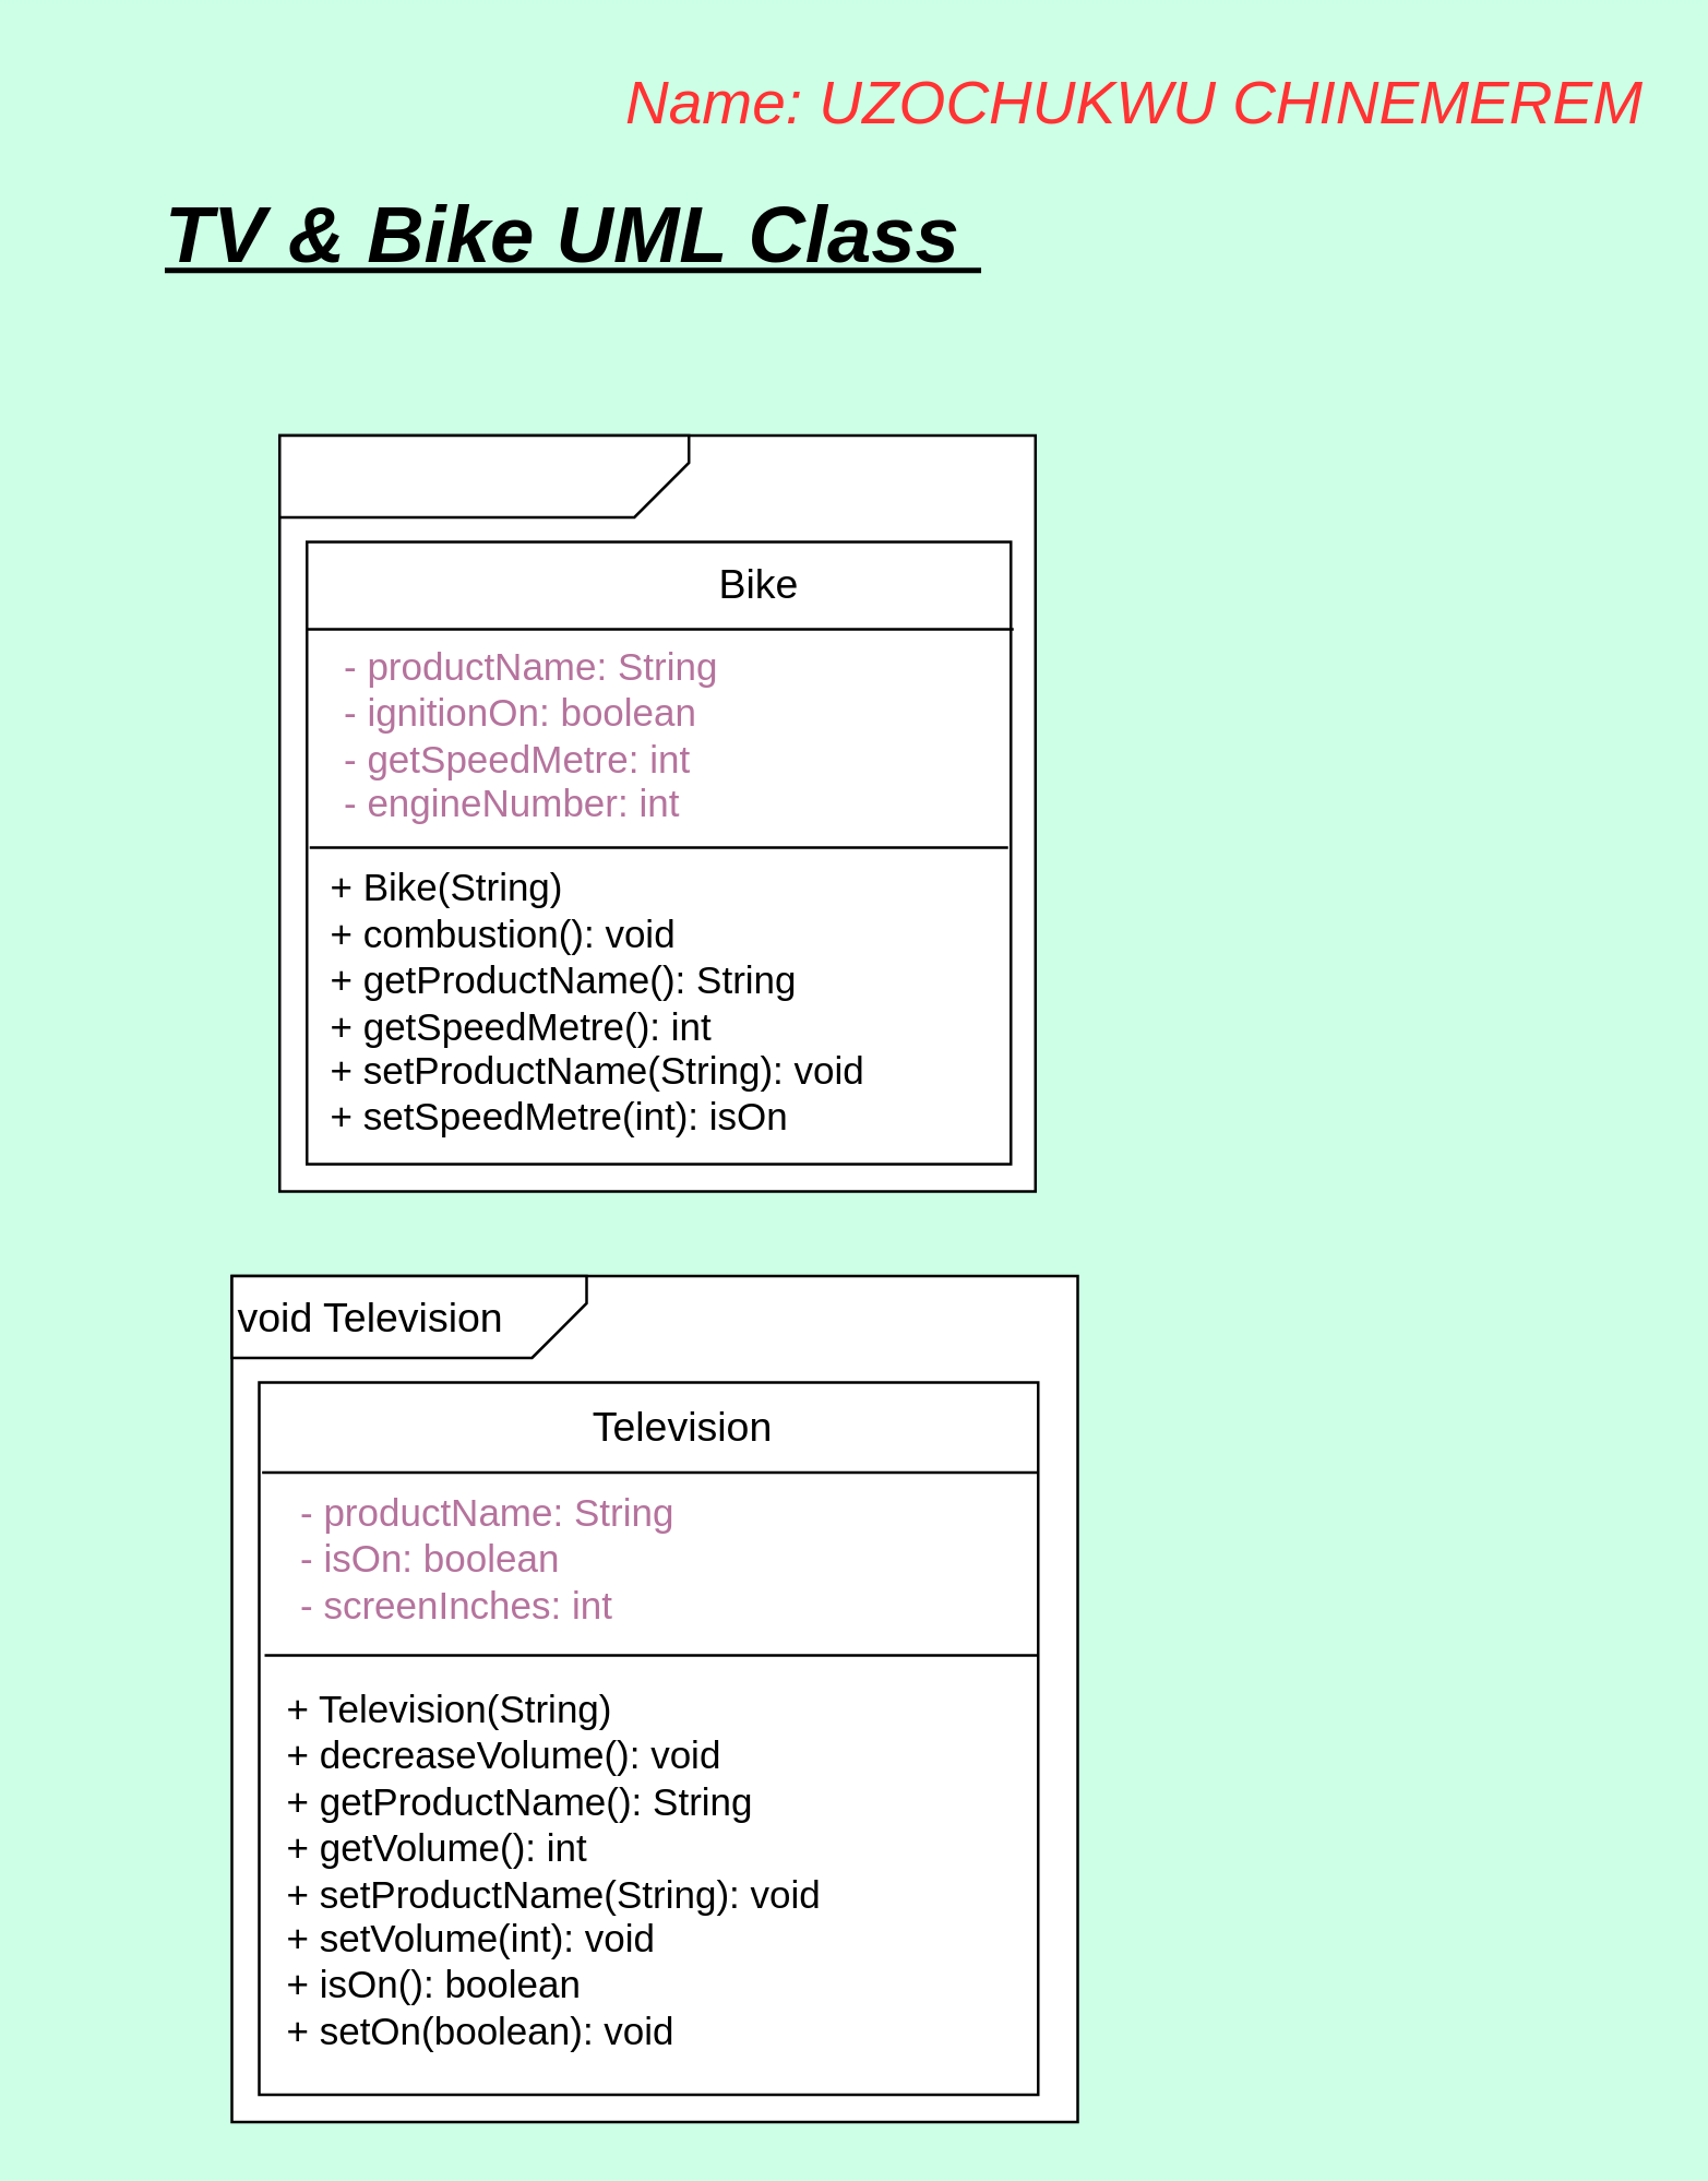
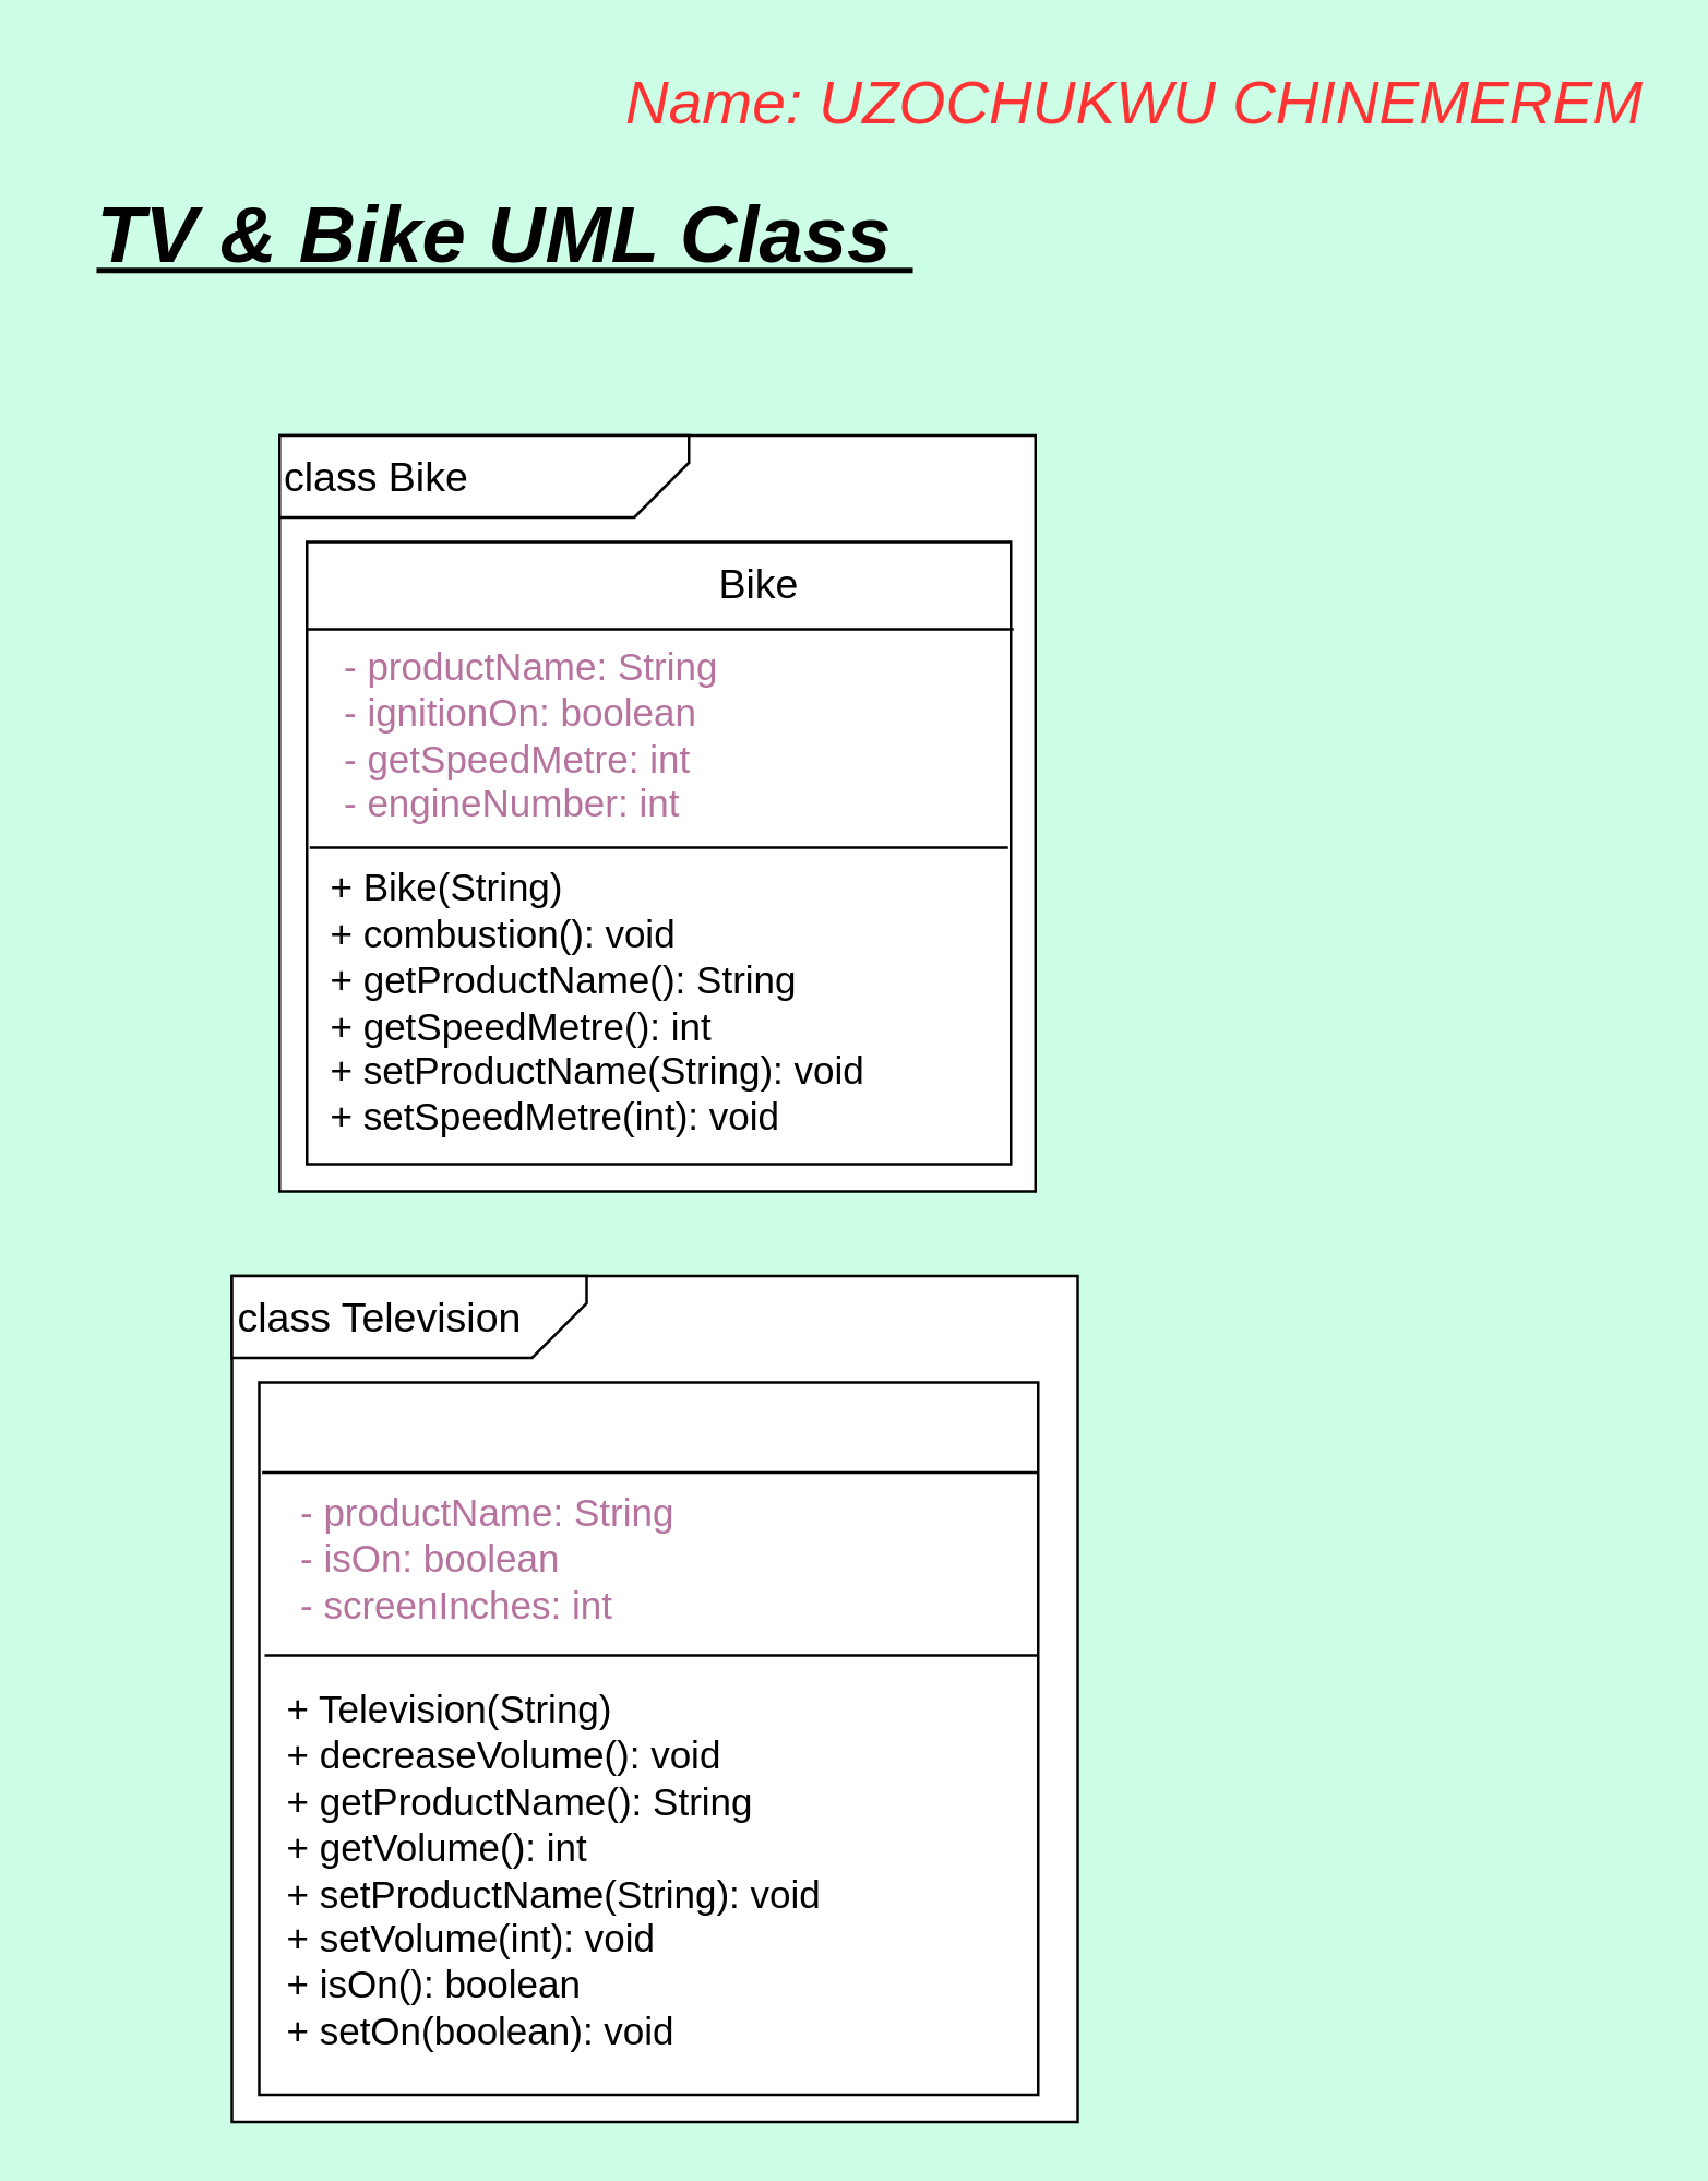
  <mxCell id="0" />
  <mxCell id="1" parent="0" />
  <mxCell id="2" value="" style="whiteSpace=wrap;html=1;aspect=fixed;" parent="1" vertex="1"><mxGeometry x="102" y="159" width="277" height="277" as="geometry" /></mxCell>
  <mxCell id="3" value="" style="shape=card;whiteSpace=wrap;html=1;rotation=-180;size=20;" parent="1" vertex="1"><mxGeometry x="102" y="159" width="150" height="30" as="geometry" /></mxCell>
+ <mxCell id="4" value="&lt;font style=&quot;font-size: 15px&quot;&gt;class Bike&lt;/font&gt;" style="text;html=1;strokeColor=none;fillColor=none;align=left;verticalAlign=middle;whiteSpace=wrap;rounded=0;" parent="1" vertex="1"><mxGeometry x="102" y="159" width="140" height="30" as="geometry" /></mxCell>
  <mxCell id="5" value="" style="rounded=0;whiteSpace=wrap;html=1;" parent="1" vertex="1"><mxGeometry x="112" y="198" width="258" height="228" as="geometry" /></mxCell>
  <mxCell id="6" value="&lt;font style=&quot;font-size: 15px&quot;&gt;Bike&lt;/font&gt;" style="text;html=1;strokeColor=none;fillColor=none;align=center;verticalAlign=middle;whiteSpace=wrap;rounded=0;" parent="1" vertex="1"><mxGeometry x="208" y="201" width="140" height="23" as="geometry" /></mxCell>
  <mxCell id="7" value="&lt;font style=&quot;font-size: 14px&quot;&gt;&lt;font color=&quot;#b5739d&quot;&gt;- productName: String&lt;br&gt;- ignitionOn: boolean&lt;br&gt;- getSpeedMetre: int&lt;br&gt;- engineNumber: int&lt;/font&gt;&lt;br&gt;&lt;/font&gt;" style="text;html=1;strokeColor=none;fillColor=none;align=left;verticalAlign=middle;whiteSpace=wrap;rounded=0;" parent="1" vertex="1"><mxGeometry x="124" y="238" width="246" height="62" as="geometry" /></mxCell>
  <mxCell id="8" value="" style="endArrow=none;html=1;rounded=0;" parent="1" edge="1"><mxGeometry width="50" height="50" relative="1" as="geometry"><mxPoint x="113" y="310" as="sourcePoint" /><mxPoint x="369" y="310" as="targetPoint" /></mxGeometry></mxCell>
  <mxCell id="9" value="" style="endArrow=none;html=1;rounded=0;" parent="1" edge="1"><mxGeometry width="50" height="50" relative="1" as="geometry"><mxPoint x="112" y="230" as="sourcePoint" /><mxPoint x="371" y="230" as="targetPoint" /></mxGeometry></mxCell>
- <mxCell id="10" value="&lt;font style=&quot;font-size: 14px&quot;&gt;+ Bike(String)&lt;br&gt;+ combustion(): void&lt;br&gt;+ getProductName(): String&lt;br&gt;+ getSpeedMetre(): int&lt;br&gt;+ setProductName(String): void&lt;br&gt;+ setSpeedMetre(int): isOn&lt;br&gt;&lt;/font&gt;" style="text;html=1;strokeColor=none;fillColor=none;align=left;verticalAlign=middle;whiteSpace=wrap;rounded=0;" parent="1" vertex="1"><mxGeometry x="119" y="317" width="251" height="99" as="geometry" /></mxCell>
+ <mxCell id="10" value="&lt;font style=&quot;font-size: 14px&quot;&gt;+ Bike(String)&lt;br&gt;+ combustion(): void&lt;br&gt;+ getProductName(): String&lt;br&gt;+ getSpeedMetre(): int&lt;br&gt;+ setProductName(String): void&lt;br&gt;+ setSpeedMetre(int): void&lt;br&gt;&lt;/font&gt;" style="text;html=1;strokeColor=none;fillColor=none;align=left;verticalAlign=middle;whiteSpace=wrap;rounded=0;" parent="1" vertex="1"><mxGeometry x="119" y="317" width="251" height="99" as="geometry" /></mxCell>
  <mxCell id="11" value="" style="whiteSpace=wrap;html=1;aspect=fixed;" parent="1" vertex="1"><mxGeometry x="84.5" y="467" width="310" height="310" as="geometry" /></mxCell>
  <mxCell id="12" value="" style="rounded=0;whiteSpace=wrap;html=1;" parent="1" vertex="1"><mxGeometry x="94.5" y="506" width="285.5" height="261" as="geometry" /></mxCell>
- <mxCell id="13" value="&lt;font style=&quot;font-size: 15px&quot;&gt;Television&lt;/font&gt;" style="text;html=1;strokeColor=none;fillColor=none;align=center;verticalAlign=middle;whiteSpace=wrap;rounded=0;" parent="1" vertex="1"><mxGeometry x="180" y="507" width="140" height="30" as="geometry" /></mxCell>
  <mxCell id="14" value="&lt;font style=&quot;font-size: 14px&quot; color=&quot;#b5739d&quot;&gt;- productName: String&lt;br&gt;- isOn: boolean&lt;br&gt;- screenInches: int&lt;/font&gt;" style="text;html=1;strokeColor=none;fillColor=none;align=left;verticalAlign=middle;whiteSpace=wrap;rounded=0;" parent="1" vertex="1"><mxGeometry x="107.5" width="272.5" height="50" as="geometry" y="546" /></mxCell>
  <mxCell id="15" value="" style="endArrow=none;html=1;rounded=0;" parent="1" edge="1"><mxGeometry width="50" height="50" relative="1" as="geometry"><mxPoint x="96.5" y="606" as="sourcePoint" /><mxPoint x="380" y="606" as="targetPoint" /></mxGeometry></mxCell>
  <mxCell id="16" value="" style="endArrow=none;html=1;rounded=0;exitX=-0.003;exitY=0.15;exitDx=0;exitDy=0;exitPerimeter=0;" parent="1" edge="1"><mxGeometry width="50" height="50" relative="1" as="geometry"><mxPoint x="95.57" y="539" as="sourcePoint" /><mxPoint x="380" y="539" as="targetPoint" /></mxGeometry></mxCell>
  <mxCell id="17" value="&lt;font style=&quot;font-size: 14px&quot;&gt;+ Television(String)&lt;br&gt;+ decreaseVolume(): void&lt;br&gt;+ getProductName(): String&lt;br&gt;+ getVolume(): int&lt;br&gt;+ setProductName(String): void&lt;br&gt;+ setVolume(int): void&lt;br&gt;+ isOn(): boolean&lt;br&gt;+ setOn(boolean): void&lt;br&gt;&lt;/font&gt;" style="text;html=1;strokeColor=none;fillColor=none;align=left;verticalAlign=middle;whiteSpace=wrap;rounded=0;" parent="1" vertex="1"><mxGeometry x="102.5" y="611" width="275.5" height="147" as="geometry" /></mxCell>
  <mxCell id="18" value="" style="shape=card;whiteSpace=wrap;html=1;rotation=-180;size=20;" parent="1" vertex="1"><mxGeometry x="84.5" y="467" width="130" height="30" as="geometry" /></mxCell>
- <mxCell id="19" value="&lt;font style=&quot;font-size: 15px&quot;&gt;void Television&lt;/font&gt;" style="text;html=1;strokeColor=none;fillColor=none;align=left;verticalAlign=middle;whiteSpace=wrap;rounded=0;" parent="1" vertex="1"><mxGeometry x="84.5" y="467" width="110" height="30" as="geometry" /></mxCell>
- <mxCell id="20" value="&lt;h1&gt;&lt;b&gt;&lt;font style=&quot;font-size: 29px&quot;&gt;&lt;i&gt;&lt;u&gt;TV &amp;amp; Bike UML Class&amp;nbsp;&lt;/u&gt;&lt;/i&gt;&lt;/font&gt;&lt;/b&gt;&lt;/h1&gt;" style="text;html=1;strokeColor=none;fillColor=none;align=center;verticalAlign=middle;whiteSpace=wrap;rounded=0;fontSize=14;" parent="1" vertex="1"><mxGeometry x="45" y="66" width="330" height="40" as="geometry" /></mxCell>
+ <mxCell id="19" value="&lt;font style=&quot;font-size: 15px&quot;&gt;class Television&lt;/font&gt;" style="text;html=1;strokeColor=none;fillColor=none;align=left;verticalAlign=middle;whiteSpace=wrap;rounded=0;" parent="1" vertex="1"><mxGeometry x="84.5" y="467" width="110" height="30" as="geometry" /></mxCell>
+ <mxCell id="20" value="&lt;h1&gt;&lt;b&gt;&lt;font style=&quot;font-size: 29px&quot;&gt;&lt;i&gt;&lt;u&gt;TV &amp;amp; Bike UML Class&amp;nbsp;&lt;/u&gt;&lt;/i&gt;&lt;/font&gt;&lt;/b&gt;&lt;/h1&gt;" style="text;html=1;strokeColor=none;fillColor=none;align=center;verticalAlign=middle;whiteSpace=wrap;rounded=0;fontSize=14;" parent="1" vertex="1"><mxGeometry x="20" y="66" width="330" height="40" as="geometry" /></mxCell>
  <mxCell id="21" value="&lt;i&gt;&lt;font style=&quot;font-size: 22px&quot; color=&quot;#ff3333&quot;&gt;Name: UZOCHUKWU CHINEMEREM&lt;/font&gt;&lt;/i&gt;" style="text;html=1;strokeColor=none;fillColor=none;align=right;verticalAlign=middle;whiteSpace=wrap;rounded=0;fontSize=29;" parent="1" vertex="1"><mxGeometry x="224" y="20" width="380" height="30" as="geometry" /></mxCell>
